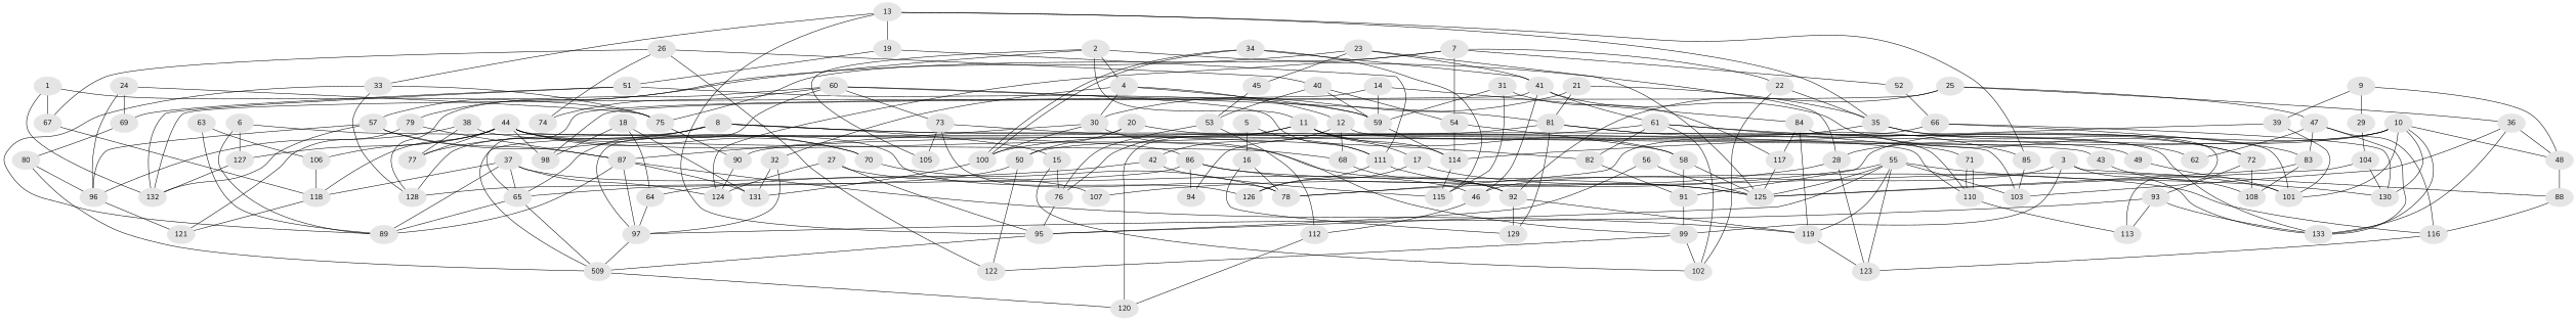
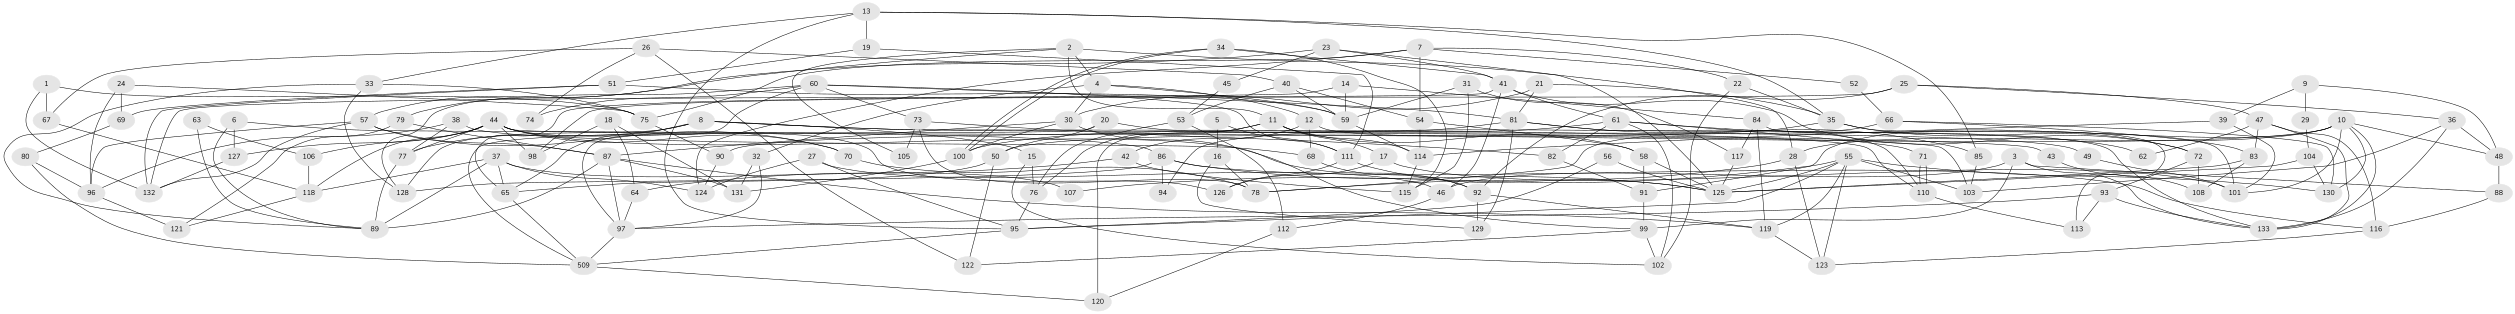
  graph {
    fontname=Nunito
    node [color=gray90 fontname=Nunito style=filled]
    edge [fontname=Nunito]
    1
    67
    75
    132
    118
    90
    2
    4
    11
    28
    79
    105
    12
    30
    32
    59
    17
    58
    76
    114
    120
    78
    123
    87
    121
    3
    46
    88
    99
    133
    112
    116
    102
    122
    42
    68
    100
    131
    97
    5
    16
    111
    129
    126
    125
    6
    86
    89
    127
    128
    94
    7
    22
    52
    54
    124
    35
    66
    8
    15
    43
    65
    77
    110
    108
    n66 [label=509]
    113
    9
    29
    39
    48
    104
    101
    10
    50
    91
    130
    95
    115
    64
    92
    13
    19
    33
    85
    51
    72
    103
    14
    84
    117
    119
    18
    98
    69
    20
    49
    21
    81
    23
    41
    45
    57
    61
    53
    96
    70
    24
    80
    25
    36
    47
    62
    83
    26
    40
    74
    27
    31
    34
    93
    37
    107
    38
    71
    82
    44
    106
    55
    56
    60
    73
    63
    1 -- 67
    1 -- 75
    1 -- 132
    67 -- 118
    75 -- 90
    118 -- 121
    90 -- 124
    2 -- 4
    2 -- 11
    2 -- 28
    2 -- 79
    2 -- 105
    4 -- 12
    4 -- 30
    4 -- 32
    4 -- 59
    11 -- 17
    11 -- 58
    11 -- 76
    11 -- 114
    11 -- 120
    28 -- 78
    28 -- 123
    79 -- 87
    79 -- 121
    12 -- 133
    12 -- 42
    12 -- 68
    30 -- 87
    30 -- 99
    30 -- 100
    32 -- 131
    32 -- 97
    59 -- 114
    17 -- 126
    17 -- 101
    58 -- 125
    58 -- 91
    76 -- 95
    114 -- 115
    87 -- 131
    87 -- 97
    87 -- 89
    87 -- 119
    3 -- 46
    3 -- 88
    3 -- 99
    3 -- 133
    46 -- 112
    88 -- 116
    99 -- 102
    99 -- 122
    112 -- 120
    116 -- 123
    42 -- 115
    42 -- 64
    68 -- 92
    100 -- 131
    97 -- n66
    5 -- 16
    5 -- 111
    16 -- 78
    16 -- 129
    111 -- 126
    111 -- 125
    6 -- 86
    6 -- 89
    6 -- 127
    86 -- 116
    86 -- 125
    86 -- 128
    86 -- 94
    127 -- 132
    7 -- 75
    7 -- 22
    7 -- 52
    7 -- 54
    7 -- 124
    22 -- 102
    22 -- 35
    52 -- 66
    54 -- 58
    54 -- 114
    35 -- 78
    35 -- 101
    35 -- 72
    66 -- 94
    66 -- 130
    66 -- 83
    8 -- 128
    8 -- 15
    8 -- 43
    8 -- 65
    8 -- 77
    8 -- 110
    15 -- 76
    15 -- 102
    43 -- 108
-   65 -- 89
+   77 -- 89
    65 -- n66
    110 -- 113
    n66 -- 120
    9 -- 29
    9 -- 39
    9 -- 48
    29 -- 104
    39 -- 114
    39 -- 101
    48 -- 88
    104 -- 125
    104 -- 130
    10 -- 28
    10 -- 133
    10 -- 48
    10 -- 101
    10 -- 50
    10 -- 91
    10 -- 130
    50 -- 122
    50 -- 65
    91 -- 99
    95 -- n66
    64 -- 97
    92 -- 129
    92 -- 119
    13 -- 35
    13 -- 95
    13 -- 19
    13 -- 33
    13 -- 85
    19 -- 111
    19 -- 51
    33 -- 75
    33 -- 89
    33 -- 128
    85 -- 103
    51 -- 132
    51 -- 59
    51 -- 69
    72 -- 108
    72 -- 93
    14 -- 59
    14 -- 65
    14 -- 84
    84 -- 113
    84 -- 117
    84 -- 119
    117 -- 125
    119 -- 123
    18 -- 131
    18 -- 64
    18 -- 98
    69 -- 80
    20 -- n66
    20 -- 50
    20 -- 49
    49 -- 101
    21 -- 30
    21 -- 35
    21 -- 81
    81 -- 90
    81 -- 129
    81 -- 110
    81 -- 85
    23 -- 125
    23 -- 41
    23 -- 45
    23 -- 57
    41 -- 132
    41 -- 46
    41 -- 72
    41 -- 61
    45 -- 53
    57 -- 132
    57 -- 87
    57 -- 96
    57 -- 70
    61 -- 102
    61 -- 100
    61 -- 62
    61 -- 71
    61 -- 82
    53 -- 76
    53 -- 112
    96 -- 121
    70 -- 78
    24 -- 75
    24 -- 69
    24 -- 96
    80 -- n66
    80 -- 96
    25 -- 92
    25 -- 98
    25 -- 36
    25 -- 47
    36 -- 133
    36 -- 48
    36 -- 103
    47 -- 133
    47 -- 116
    47 -- 62
    47 -- 83
    83 -- 125
    83 -- 108
    26 -- 67
    26 -- 122
    26 -- 40
    26 -- 74
    40 -- 59
    40 -- 54
    40 -- 53
    27 -- 46
    27 -- 124
    27 -- 95
    31 -- 59
    31 -- 115
    31 -- 117
    34 -- 100
    34 -- 100
    34 -- 115
    34 -- 41
    93 -- 133
    93 -- 97
    93 -- 113
    37 -- 118
    37 -- 89
    37 -- 124
    37 -- 65
    37 -- 107
    38 -- 68
    38 -- 77
    38 -- 96
    71 -- 110
    71 -- 110
    82 -- 91
    44 -- 118
    44 -- 126
    44 -- 127
    44 -- 77
    44 -- 92
    44 -- 103
    44 -- 98
    44 -- 70
    44 -- 106
    106 -- 118
    55 -- 123
    55 -- 125
    55 -- 130
    55 -- 95
    55 -- 103
    55 -- 119
    55 -- 107
    56 -- 125
    56 -- 95
    60 -- 97
    60 -- 111
    60 -- 128
    60 -- 81
    60 -- 74
    60 -- 73
    73 -- 105
    73 -- 78
    73 -- 82
    63 -- 89
    63 -- 106
  }
